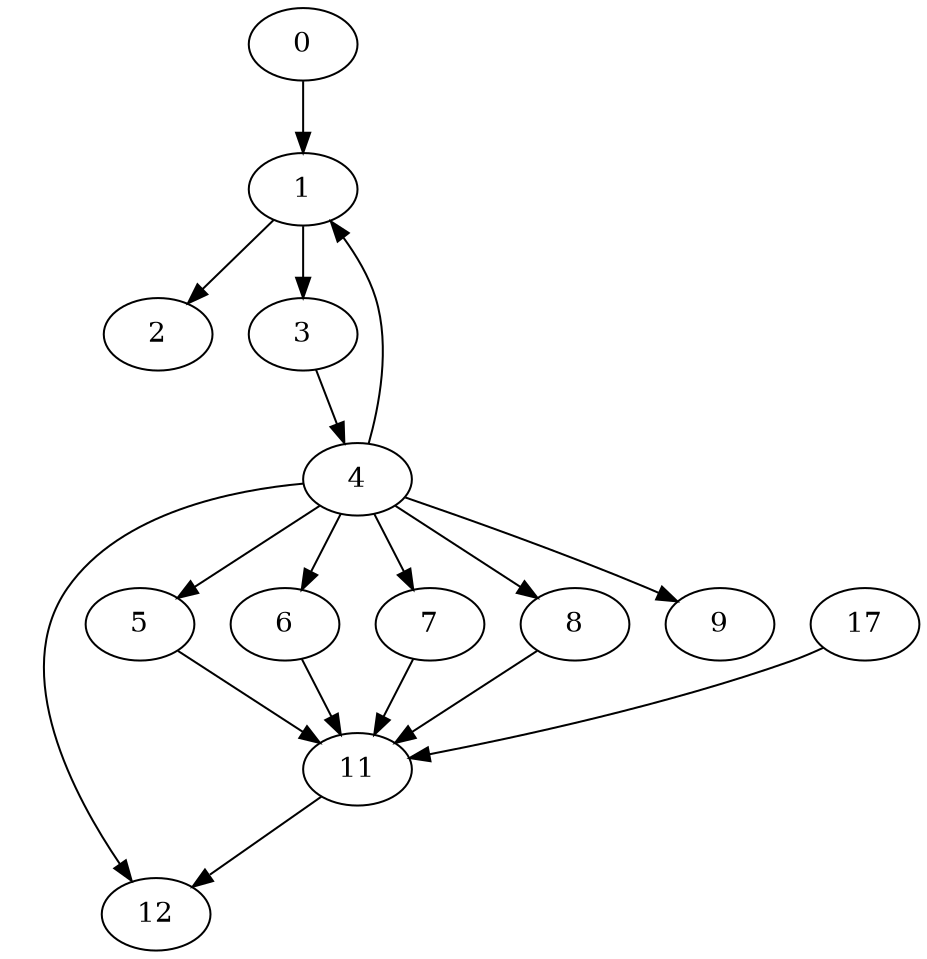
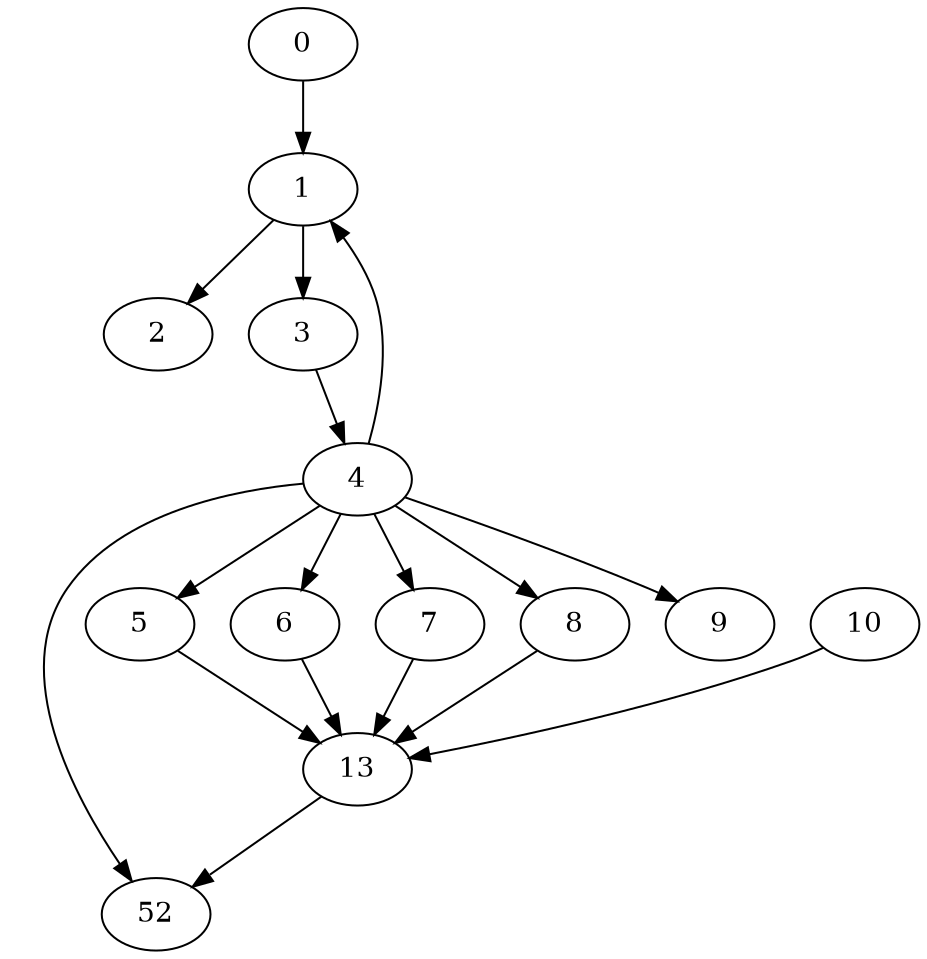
  digraph {
    0
    1
    2
    3
    4
-   12
+   12 [label=52]
    5
    6
    7
    8
    9
-   11
-   10 [label=17]
+   11 [label=13]
+   10
    0 -> 1
    1 -> 2
    1 -> 3
    3 -> 4
    4 -> 1
    4 -> 12
    4 -> 5
    4 -> 6
    4 -> 7
    4 -> 8
    4 -> 9
    5 -> 11
    6 -> 11
    7 -> 11
    8 -> 11
    11 -> 12
    10 -> 11
  }
